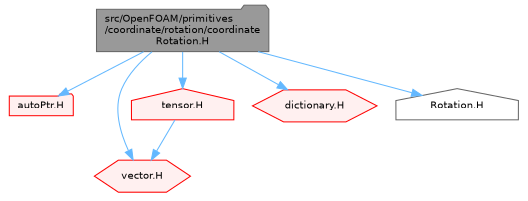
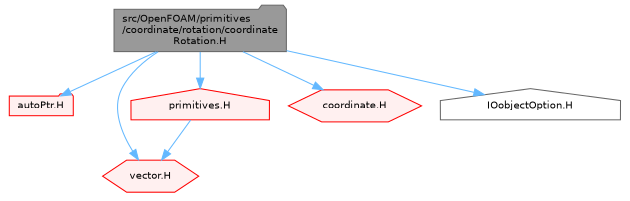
  digraph {
    fontname="DejaVu Sans"
    node [color=red fillcolor="#FFF0F0" fontname="DejaVu Sans" fontsize=10 shape=folder style=filled]
    edge [color=steelblue1 fontname="DejaVu Sans" fontsize=10 labelfontname=Helvetica labelfontsize=10 style=solid]
    n1 [color=gray40 fillcolor=grey60 fontcolor=black height=0.2 label="src/OpenFOAM/primitives\l/coordinate/rotation/coordinate\lRotation.H" width=0.4]
    n2 [height=0.2 label="autoPtr.H" width=0.4]
    n3 [height=0.2 label="vector.H" shape=hexagon width=0.4]
-   n4 [height=0.2 label="tensor.H" shape=house width=0.4]
-   n5 [height=0.2 label="dictionary.H" shape=hexagon width=0.4]
-   n6 [color=grey40 fillcolor=white height=0.2 label="Rotation.H" shape=house width=0.4]
+   n4 [height=0.2 label="primitives.H" shape=house width=0.4]
+   n5 [height=0.2 label="coordinate.H" shape=hexagon width=0.4]
+   n6 [color=grey40 fillcolor=white height=0.2 label="IOobjectOption.H" shape=house width=0.4]
    n1 -> n2
    n1 -> n3
    n1 -> n4
    n1 -> n5
    n1 -> n6
    n4 -> n3
  }
